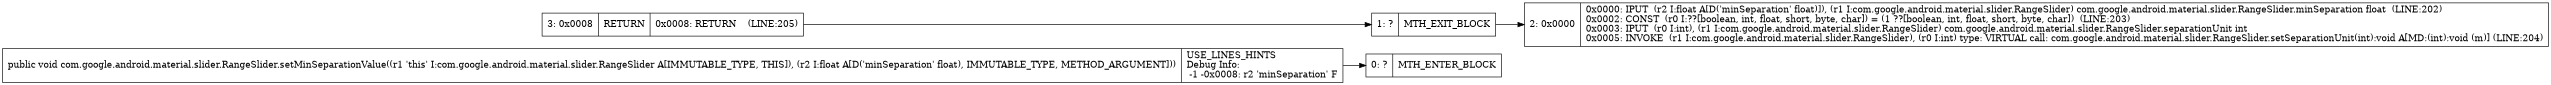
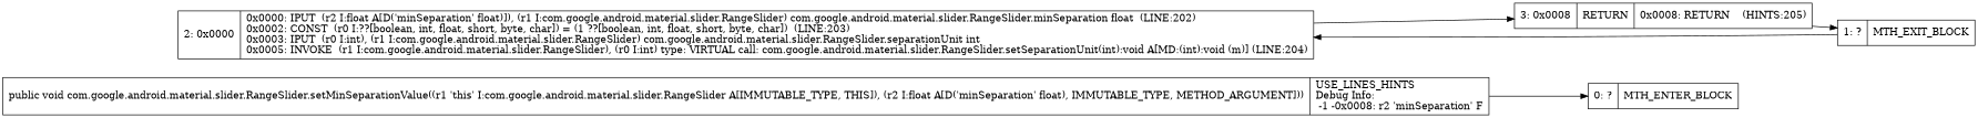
  digraph {
    rankdir=LR
    node [shape=record]
    n1 [label="{0\:\ ?|MTH_ENTER_BLOCK\l}"]
    n2 [label="{2\:\ 0x0000|0x0000: IPUT  (r2 I:float A[D('minSeparation' float)]), (r1 I:com.google.android.material.slider.RangeSlider) com.google.android.material.slider.RangeSlider.minSeparation float  (LINE:202)\l0x0002: CONST  (r0 I:??[boolean, int, float, short, byte, char]) = (1 ??[boolean, int, float, short, byte, char])  (LINE:203)\l0x0003: IPUT  (r0 I:int), (r1 I:com.google.android.material.slider.RangeSlider) com.google.android.material.slider.RangeSlider.separationUnit int \l0x0005: INVOKE  (r1 I:com.google.android.material.slider.RangeSlider), (r0 I:int) type: VIRTUAL call: com.google.android.material.slider.RangeSlider.setSeparationUnit(int):void A[MD:(int):void (m)] (LINE:204)\l}"]
-   n3 [label="{3\:\ 0x0008|RETURN\l|0x0008: RETURN    (LINE:205)\l}"]
+   n3 [label="{3\:\ 0x0008|RETURN\l|0x0008: RETURN    (HINTS:205)\l}"]
    n4 [label="{1\:\ ?|MTH_EXIT_BLOCK\l}"]
    n5 [label="{public void com.google.android.material.slider.RangeSlider.setMinSeparationValue((r1 'this' I:com.google.android.material.slider.RangeSlider A[IMMUTABLE_TYPE, THIS]), (r2 I:float A[D('minSeparation' float), IMMUTABLE_TYPE, METHOD_ARGUMENT]))  | USE_LINES_HINTS\lDebug Info:\l  \-1 \-0x0008: r2 'minSeparation' F\l}"]
+   n2 -> n3
    n3 -> n4
    n4 -> n2
    n5 -> n1
  }
